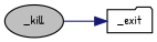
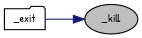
  digraph {
    rankdir=RL
    fontname="Patrick Hand"
    node [color=black fontname="Patrick Hand" fontsize=10 style=filled]
    n1 [fillcolor=grey75 fontcolor=black height=0.2 label=_kill shape=ellipse width=0.4]
    n2 [fillcolor=white height=0.2 label=_exit shape=folder width=0.4]
-   n2 -> n1 [color=midnightblue dir=back fontname="Patrick Hand" fontsize=10 labelfontname=Helvetica labelfontsize=10 style=solid]
+   n1 -> n2 [color=midnightblue dir=back fontname="Patrick Hand" fontsize=10 labelfontname=Helvetica labelfontsize=10 style=solid]
  }
